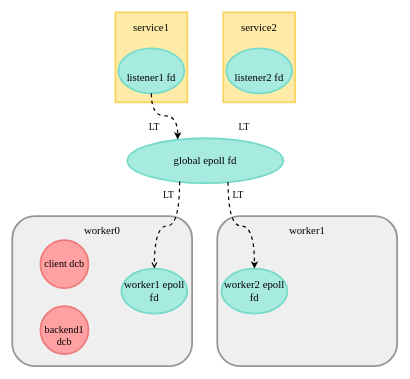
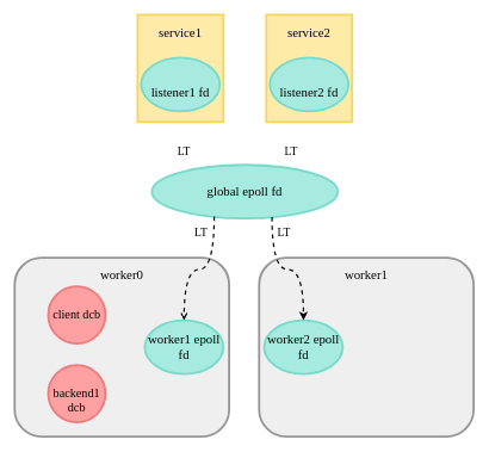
  <mxCell id="0" />
  <mxCell id="1" parent="0" />
  <mxCell id="2" value="" style="rounded=1;whiteSpace=wrap;html=1;fillColor=#efefef;strokeColor=#969696;strokeWidth=3;" vertex="1" parent="1"><mxGeometry x="20" y="360" width="300" height="250" as="geometry" /></mxCell>
  <mxCell id="3" value="&lt;font face=&quot;JetBrainsMonoNL Nerd Font Mono&quot; style=&quot;font-size: 18px;&quot;&gt;global epoll fd&lt;/font&gt;" style="ellipse;whiteSpace=wrap;html=1;fillColor=#a7eadf;strokeColor=#76dbca;strokeWidth=3;" vertex="1" parent="1"><mxGeometry x="212" y="230" width="260" height="75" as="geometry" /></mxCell>
  <mxCell id="4" value="&lt;font face=&quot;JetBrainsMonoNL Nerd Font Mono&quot; style=&quot;font-size: 18px;&quot;&gt;worker1 epoll fd&lt;/font&gt;" style="ellipse;whiteSpace=wrap;html=1;align=center;fillColor=#a7eadf;strokeColor=#76dbca;strokeWidth=3;" vertex="1" parent="1"><mxGeometry x="202" y="447.5" width="110" height="75" as="geometry" /></mxCell>
  <mxCell id="5" style="edgeStyle=orthogonalEdgeStyle;orthogonalLoop=1;jettySize=auto;html=1;entryX=0.5;entryY=0;entryDx=0;entryDy=0;curved=1;strokeWidth=2;dashed=1;exitX=0.335;exitY=0.96;exitDx=0;exitDy=0;exitPerimeter=0;endArrow=open;" edge="1" parent="1" source="3" target="4"><mxGeometry relative="1" as="geometry"><mxPoint x="242" y="165" as="sourcePoint" /><mxPoint x="259" y="251" as="targetPoint" /></mxGeometry></mxCell>
  <mxCell id="6" value="" style="rounded=1;whiteSpace=wrap;html=1;fillColor=#efefef;strokeColor=#969696;strokeWidth=3;" vertex="1" parent="1"><mxGeometry x="362" y="360" width="300" height="250" as="geometry" /></mxCell>
  <mxCell id="7" value="&lt;font face=&quot;JetBrainsMonoNL Nerd Font Mono&quot; style=&quot;font-size: 18px;&quot;&gt;worker2 epoll fd&lt;/font&gt;" style="ellipse;whiteSpace=wrap;html=1;align=center;fillColor=#a7eadf;strokeColor=#76dbca;strokeWidth=3;" vertex="1" parent="1"><mxGeometry x="369" y="447.5" width="110" height="75" as="geometry" /></mxCell>
  <mxCell id="8" style="edgeStyle=orthogonalEdgeStyle;orthogonalLoop=1;jettySize=auto;html=1;entryX=0.5;entryY=0;entryDx=0;entryDy=0;curved=1;strokeWidth=2;dashed=1;exitX=0.646;exitY=0.973;exitDx=0;exitDy=0;exitPerimeter=0;" edge="1" parent="1" source="3" target="7"><mxGeometry relative="1" as="geometry"><mxPoint x="382" y="310" as="sourcePoint" /><mxPoint x="267" y="458" as="targetPoint" /></mxGeometry></mxCell>
  <mxCell id="9" value="" style="group" vertex="1" connectable="0" parent="1"><mxGeometry x="192" y="20" width="120" height="150" as="geometry" /></mxCell>
  <mxCell id="10" value="" style="rounded=0;whiteSpace=wrap;html=1;fillColor=#ffeba8;strokeColor=#f9d55d;strokeWidth=3;" vertex="1" parent="9"><mxGeometry width="120" height="150" as="geometry" /></mxCell>
  <mxCell id="11" value="&lt;font face=&quot;JetBrainsMonoNL Nerd Font Mono&quot; style=&quot;font-size: 18px;&quot;&gt;&lt;br&gt;listener1 fd&lt;/font&gt;" style="ellipse;whiteSpace=wrap;html=1;align=center;fillColor=#a7eadf;strokeColor=#76dbca;strokeWidth=3;" vertex="1" parent="9"><mxGeometry x="5" y="60" width="110" height="75" as="geometry" /></mxCell>
  <mxCell id="12" value="&lt;font face=&quot;JetBrainsMonoNL Nerd Font Mono&quot; style=&quot;font-size: 18px;&quot;&gt;service1&lt;/font&gt;" style="text;html=1;strokeColor=none;fillColor=none;align=center;verticalAlign=middle;whiteSpace=wrap;rounded=0;" vertex="1" parent="9"><mxGeometry x="10" y="10" width="100" height="30" as="geometry" /></mxCell>
- <mxCell id="13" style="edgeStyle=orthogonalEdgeStyle;orthogonalLoop=1;jettySize=auto;html=1;exitX=0.5;exitY=1;exitDx=0;exitDy=0;entryX=0.323;entryY=0.027;entryDx=0;entryDy=0;curved=1;strokeWidth=2;dashed=1;entryPerimeter=0;" edge="1" parent="1" source="11" target="3"><mxGeometry relative="1" as="geometry" /></mxCell>
  <mxCell id="14" value="" style="group" vertex="1" connectable="0" parent="1"><mxGeometry x="372" y="20" width="120" height="150" as="geometry" /></mxCell>
  <mxCell id="15" value="" style="rounded=0;whiteSpace=wrap;html=1;fillColor=#ffeba8;strokeColor=#f8d560;strokeWidth=3;" vertex="1" parent="14"><mxGeometry width="120" height="150" as="geometry" /></mxCell>
  <mxCell id="16" value="&lt;font face=&quot;JetBrainsMonoNL Nerd Font Mono&quot; style=&quot;font-size: 18px;&quot;&gt;&lt;br&gt;listener2 fd&lt;/font&gt;" style="ellipse;whiteSpace=wrap;html=1;align=center;fillColor=#a7eadf;strokeColor=#76dbca;strokeWidth=3;" vertex="1" parent="14"><mxGeometry x="5" y="60" width="110" height="75" as="geometry" /></mxCell>
  <mxCell id="17" value="&lt;font face=&quot;JetBrainsMonoNL Nerd Font Mono&quot; style=&quot;font-size: 18px;&quot;&gt;service2&lt;br&gt;&lt;/font&gt;" style="text;html=1;strokeColor=none;fillColor=none;align=center;verticalAlign=middle;whiteSpace=wrap;rounded=0;" vertex="1" parent="14"><mxGeometry x="10" y="10" width="100" height="30" as="geometry" /></mxCell>
  <mxCell id="18" value="&lt;font face=&quot;JetBrainsMonoNL Nerd Font Mono&quot; style=&quot;font-size: 16px;&quot;&gt;LT&lt;/font&gt;" style="text;html=1;strokeColor=none;fillColor=none;align=center;verticalAlign=middle;whiteSpace=wrap;rounded=0;" vertex="1" parent="1"><mxGeometry x="237" y="200" width="40" height="20" as="geometry" /></mxCell>
  <mxCell id="19" value="&lt;font face=&quot;JetBrainsMonoNL Nerd Font Mono&quot; style=&quot;font-size: 16px;&quot;&gt;LT&lt;/font&gt;" style="text;html=1;strokeColor=none;fillColor=none;align=center;verticalAlign=middle;whiteSpace=wrap;rounded=0;" vertex="1" parent="1"><mxGeometry x="387" y="200" width="40" height="20" as="geometry" /></mxCell>
  <mxCell id="20" value="&lt;font face=&quot;JetBrainsMonoNL Nerd Font Mono&quot; style=&quot;font-size: 16px;&quot;&gt;LT&lt;/font&gt;" style="text;html=1;strokeColor=none;fillColor=none;align=center;verticalAlign=middle;whiteSpace=wrap;rounded=0;" vertex="1" parent="1"><mxGeometry x="261" y="315" width="40" height="20" as="geometry" /></mxCell>
  <mxCell id="21" value="&lt;font face=&quot;JetBrainsMonoNL Nerd Font Mono&quot; style=&quot;font-size: 16px;&quot;&gt;LT&lt;/font&gt;" style="text;html=1;strokeColor=none;fillColor=none;align=center;verticalAlign=middle;whiteSpace=wrap;rounded=0;" vertex="1" parent="1"><mxGeometry x="377" y="315" width="40" height="20" as="geometry" /></mxCell>
  <mxCell id="22" value="&lt;font face=&quot;JetBrainsMonoNL Nerd Font Mono&quot; style=&quot;font-size: 18px;&quot;&gt;worker0&lt;/font&gt;" style="text;html=1;strokeColor=none;fillColor=none;align=center;verticalAlign=middle;whiteSpace=wrap;rounded=0;" vertex="1" parent="1"><mxGeometry x="120" y="370" width="100" height="30" as="geometry" /></mxCell>
  <mxCell id="23" value="&lt;font face=&quot;JetBrainsMonoNL Nerd Font Mono&quot; style=&quot;font-size: 18px;&quot;&gt;worker1&lt;/font&gt;" style="text;html=1;strokeColor=none;fillColor=none;align=center;verticalAlign=middle;whiteSpace=wrap;rounded=0;" vertex="1" parent="1"><mxGeometry x="462" y="370" width="100" height="30" as="geometry" /></mxCell>
  <mxCell id="24" value="&lt;font style=&quot;font-size: 17px;&quot; face=&quot;JetBrainsMonoNL Nerd Font Mono&quot;&gt;client dcb&lt;/font&gt;" style="ellipse;whiteSpace=wrap;html=1;aspect=fixed;fillColor=#ffa0a2;strokeColor=#ee7c7c;strokeWidth=3;" vertex="1" parent="1"><mxGeometry x="67" y="400" width="80" height="80" as="geometry" /></mxCell>
  <mxCell id="25" value="&lt;font style=&quot;font-size: 17px;&quot; face=&quot;JetBrainsMonoNL Nerd Font Mono&quot;&gt;&lt;br&gt;backend1 dcb&lt;/font&gt;" style="ellipse;whiteSpace=wrap;html=1;aspect=fixed;fillColor=#ffa0a2;strokeColor=#ee7c7c;strokeWidth=3;" vertex="1" parent="1"><mxGeometry x="67" y="510" width="80" height="80" as="geometry" /></mxCell>
